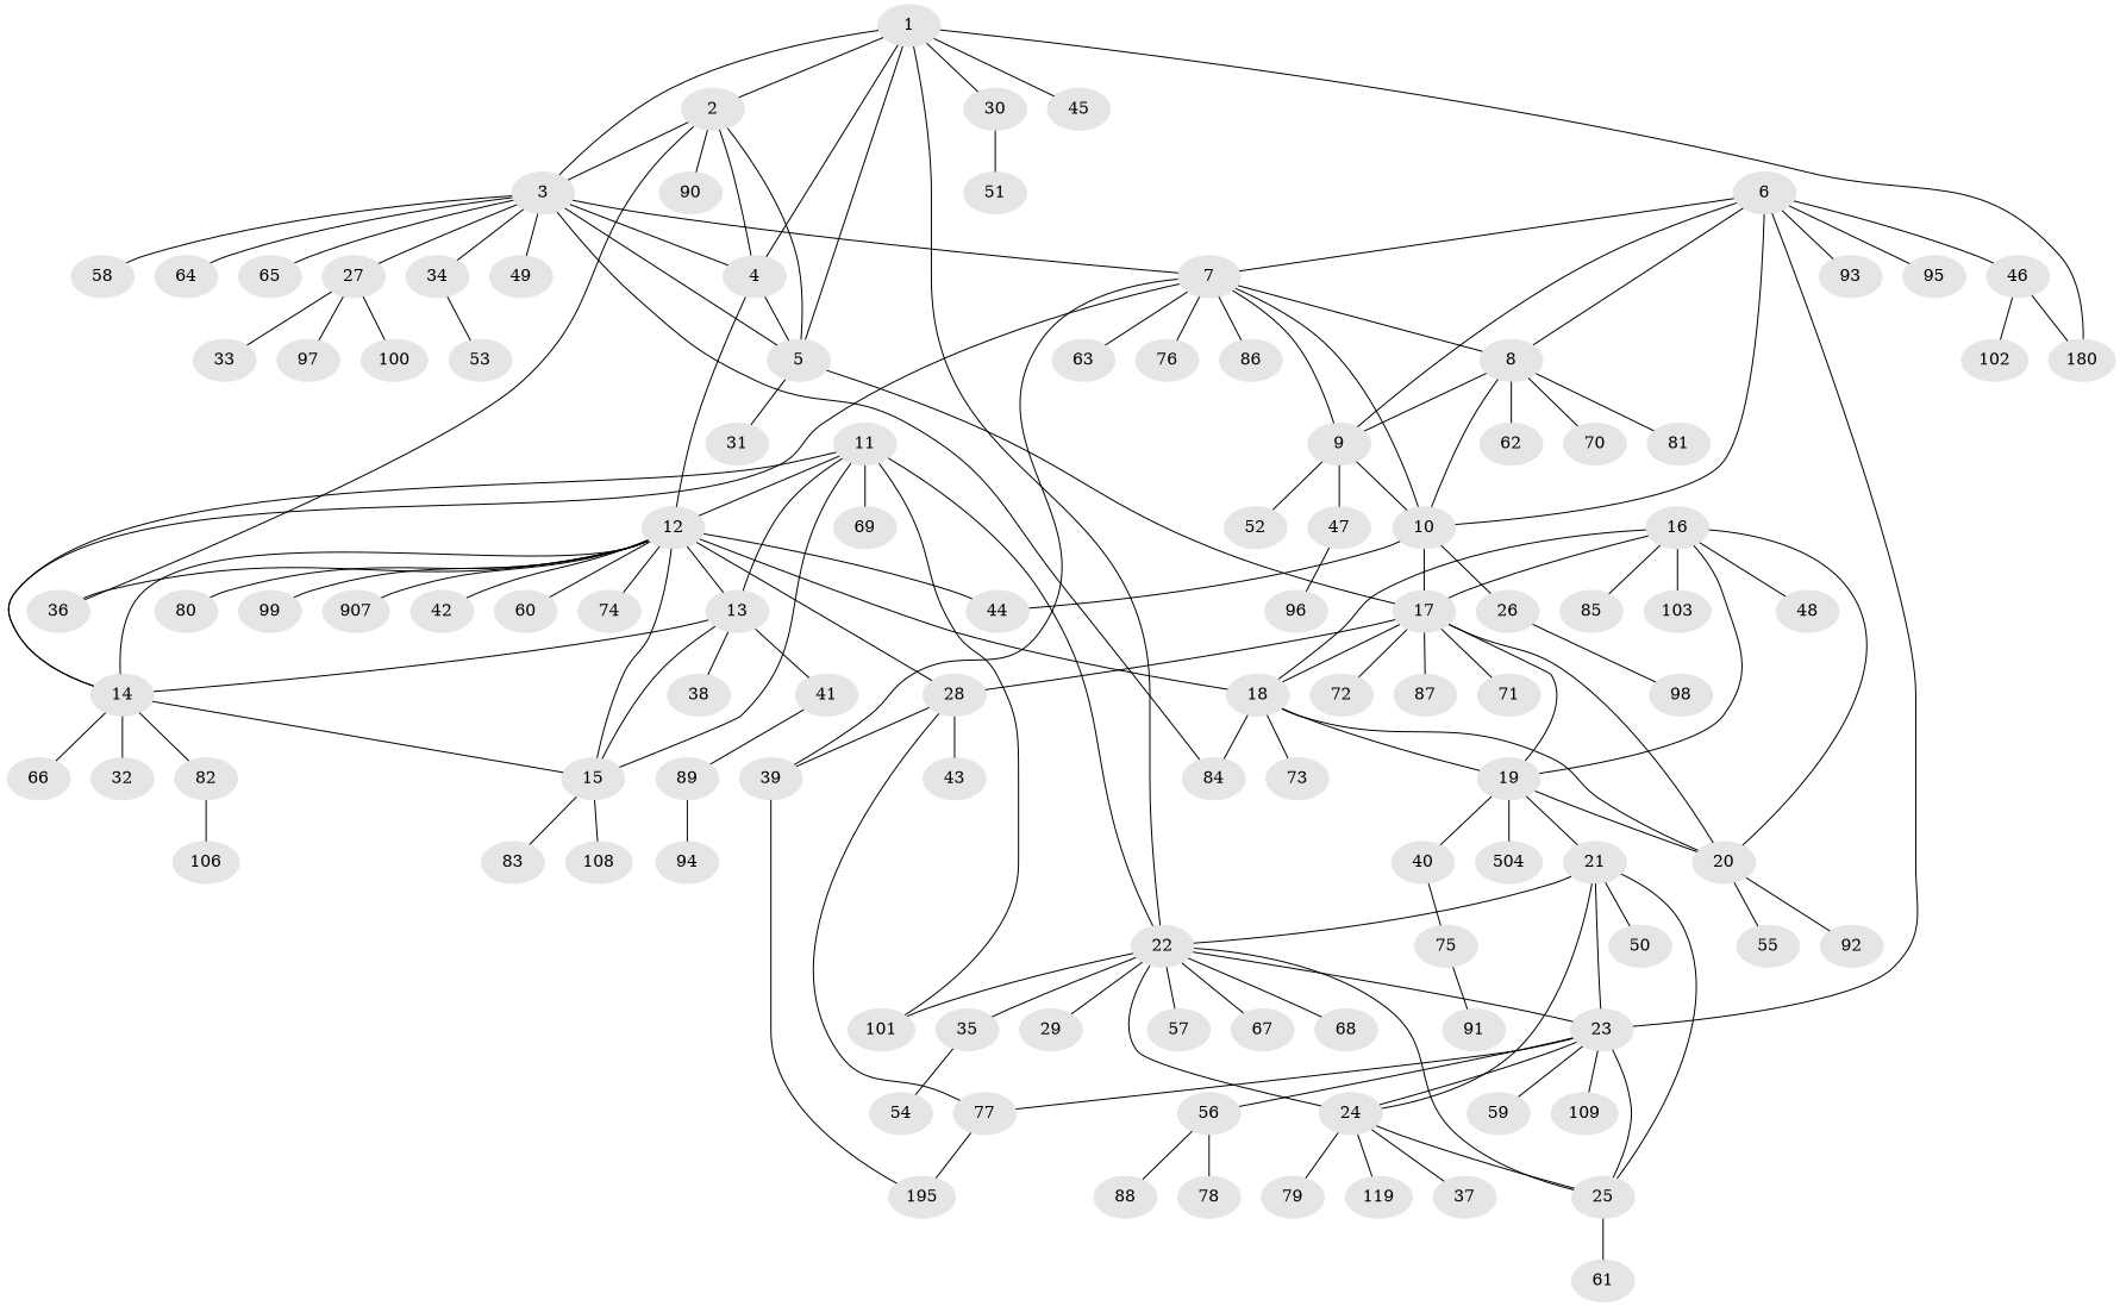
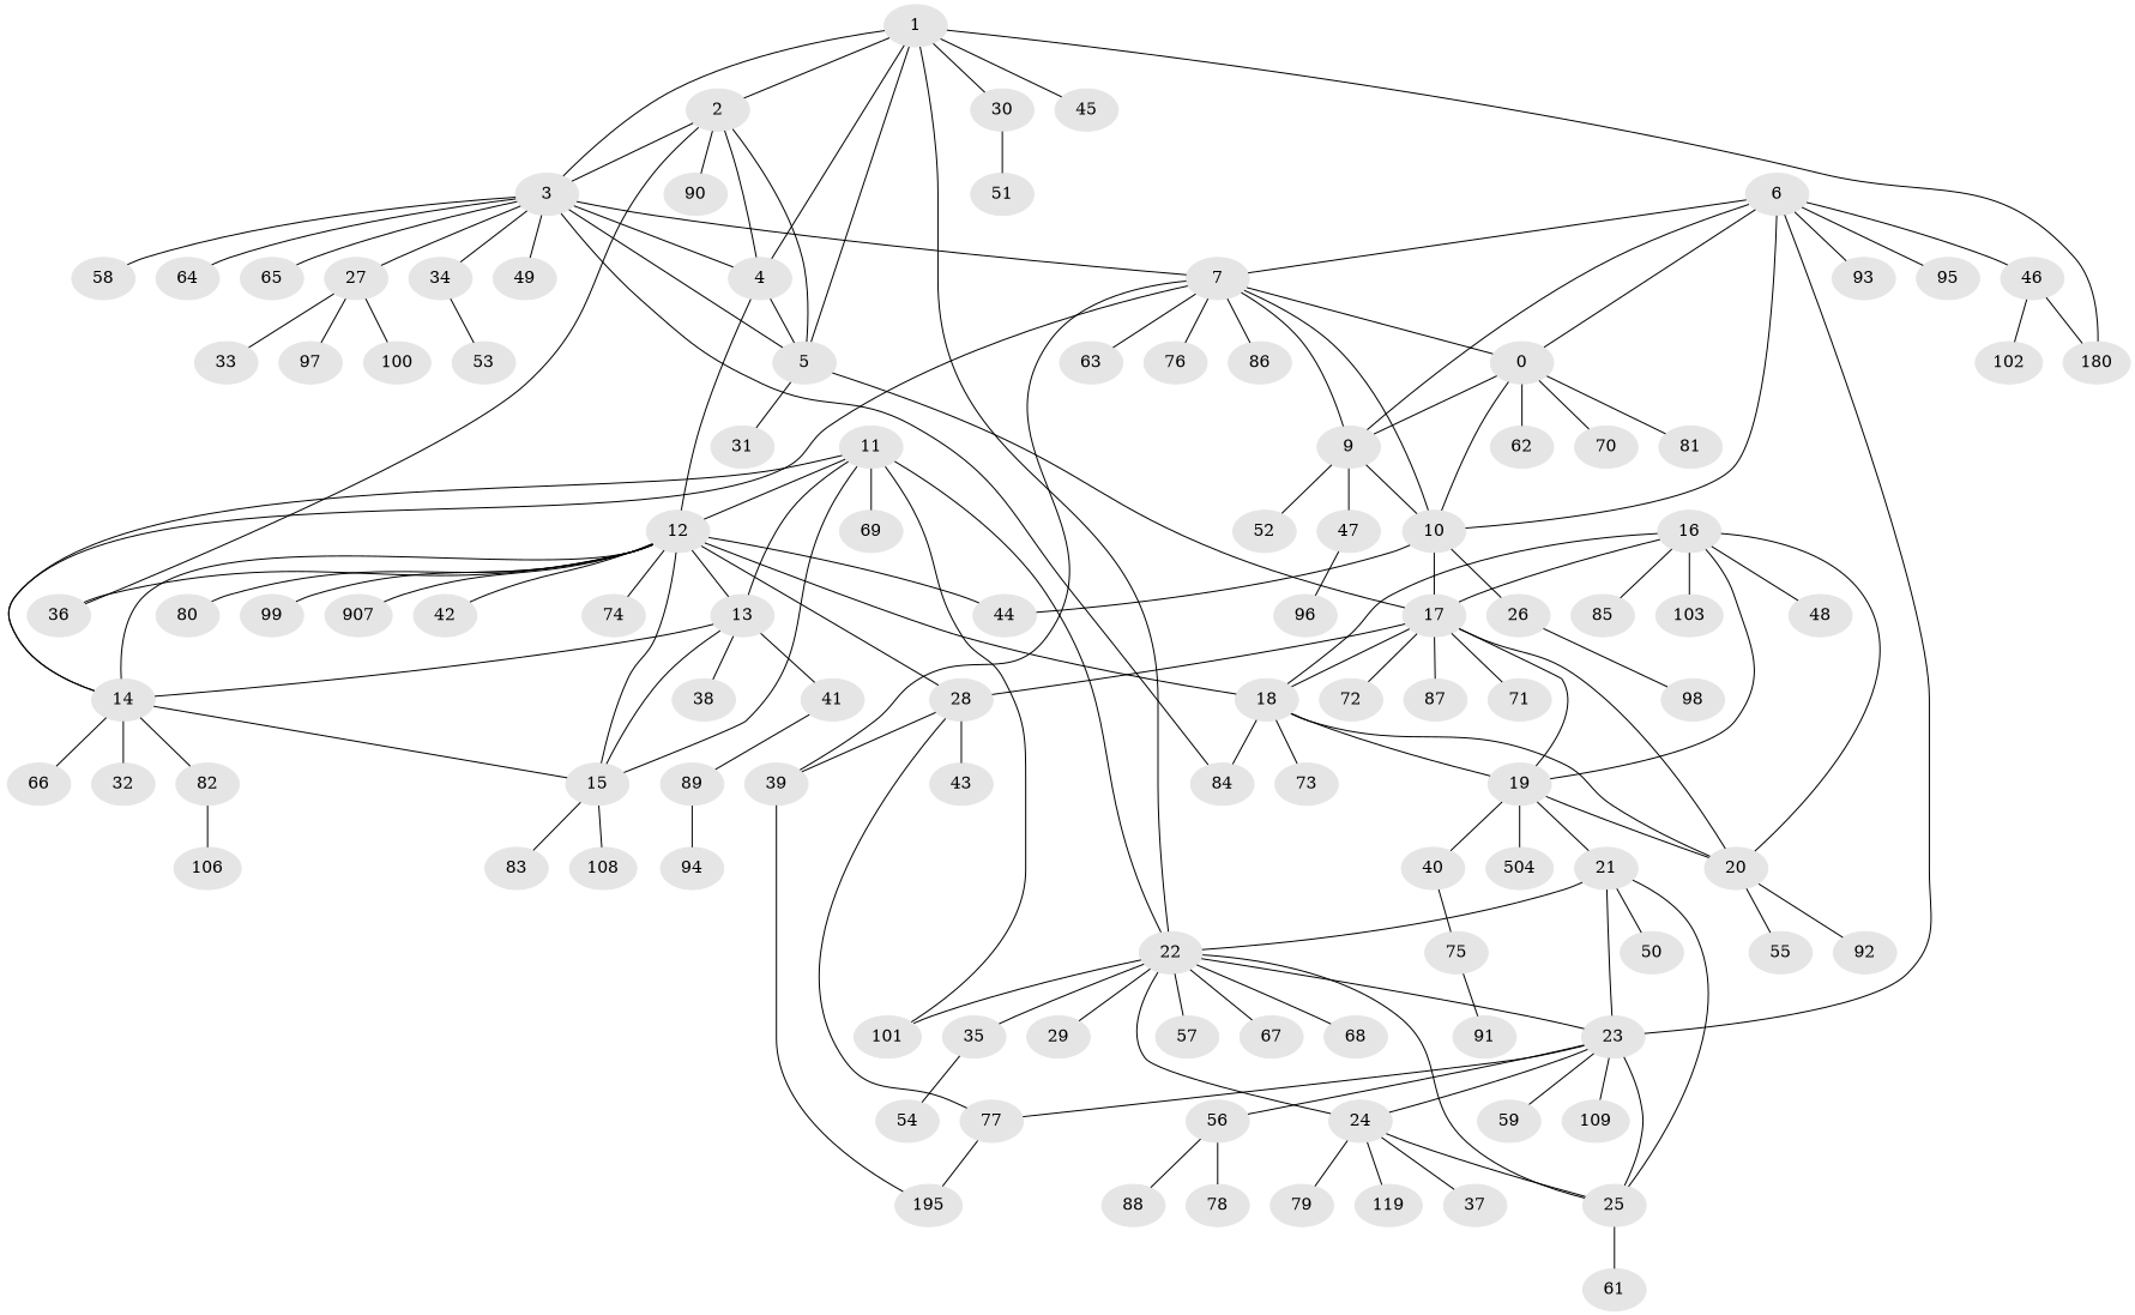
  graph {
    node [color=gray90 style=filled]
    1
    2
    3
    4
    5
    22
    30
    45
    n9 [label=180]
    36
    90
    7
    27
    34
    49
    58
    64
    65
    84
    12
    17
    31
    23
    101
    24
    25
    29
    35
    57
    67
    68
    51
-   8
+   8 [label=0]
    9
    10
    14
    39
    63
    76
    86
    33
    97
    100
    53
    44
    13
    15
    18
    28
    42
-   60
    74
    80
    99
    n55 [label=907]
    19
    20
    71
    72
    87
    6
    46
    93
    95
    62
    70
    81
    47
    52
    26
    56
    59
    77
    109
    102
    32
    66
    82
    n79 [label=195]
    96
    98
    11
    69
    38
    41
    83
    108
    73
    43
    89
    106
    16
    48
    85
    103
    21
    40
    n98 [label=504]
    55
    92
    50
    75
    37
    79
    n105 [label=119]
    61
    54
    78
    88
    91
    94
    1 -- 2
    1 -- 3
    1 -- 4
    1 -- 5
    1 -- 22
    1 -- 30
    1 -- 45
    1 -- n9
    2 -- 3
    2 -- 4
    2 -- 5
    2 -- 36
    2 -- 90
    3 -- 4
    3 -- 5
    3 -- 7
    3 -- 27
    3 -- 34
    3 -- 49
    3 -- 58
    3 -- 64
    3 -- 65
    3 -- 84
    4 -- 5
    4 -- 12
    5 -- 17
    5 -- 31
    22 -- 23
    22 -- 101
    22 -- 24
    22 -- 25
    22 -- 29
    22 -- 35
    22 -- 57
    22 -- 67
    22 -- 68
    30 -- 51
    7 -- 8
    7 -- 9
    7 -- 10
    7 -- 14
    7 -- 39
    7 -- 63
    7 -- 76
    7 -- 86
    27 -- 33
    27 -- 97
    27 -- 100
    34 -- 53
    12 -- 36
    12 -- 14
    12 -- 44
    12 -- 13
    12 -- 15
    12 -- 18
    12 -- 28
    12 -- 42
-   12 -- 60
    12 -- 74
    12 -- 80
    12 -- 99
    12 -- n55
    17 -- 18
    17 -- 28
    17 -- 19
    17 -- 20
    17 -- 71
    17 -- 72
    17 -- 87
    23 -- 24
    23 -- 25
    23 -- 56
    23 -- 59
    23 -- 77
    23 -- 109
    24 -- 25
    24 -- 37
    24 -- 79
    24 -- n105
    25 -- 61
    35 -- 54
    8 -- 9
    8 -- 10
    8 -- 62
    8 -- 70
    8 -- 81
    9 -- 10
    9 -- 47
    9 -- 52
    10 -- 17
    10 -- 44
    10 -- 26
    14 -- 15
    14 -- 32
    14 -- 66
    14 -- 82
    39 -- n79
    13 -- 14
    13 -- 15
    13 -- 38
    13 -- 41
    15 -- 83
    15 -- 108
    18 -- 84
    18 -- 19
    18 -- 20
    18 -- 73
    28 -- 39
    28 -- 77
    28 -- 43
    19 -- 20
    19 -- 21
    19 -- 40
    19 -- n98
    20 -- 55
    20 -- 92
    6 -- 7
    6 -- 23
    6 -- 8
    6 -- 9
    6 -- 10
    6 -- 46
    6 -- 93
    6 -- 95
    46 -- n9
    46 -- 102
    47 -- 96
    26 -- 98
    56 -- 78
    56 -- 88
    77 -- n79
    82 -- 106
    11 -- 22
    11 -- 12
    11 -- 101
    11 -- 14
    11 -- 13
    11 -- 15
    11 -- 69
    41 -- 89
    89 -- 94
    16 -- 17
    16 -- 18
    16 -- 19
    16 -- 20
    16 -- 48
    16 -- 85
    16 -- 103
    21 -- 22
    21 -- 23
-   21 -- 24
    21 -- 25
    21 -- 50
    40 -- 75
    75 -- 91
  }
